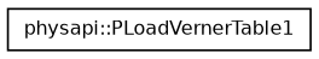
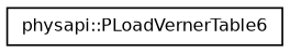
  digraph {
    rankdir=LR
-   n1 [color=black fillcolor=white fontname=Helvetica fontsize=10 height=0.2 label="physapi::PLoadVernerTable1" shape=record style=filled width=0.4]
+   n1 [color=black fillcolor=white fontname=Helvetica fontsize=10 height=0.2 label="physapi::PLoadVernerTable6" shape=record style=filled width=0.4]
  }
